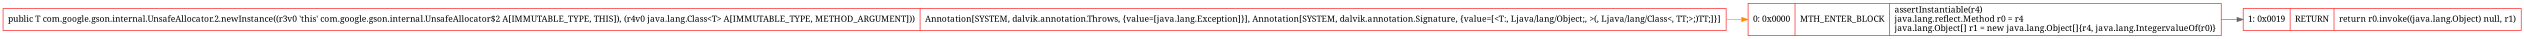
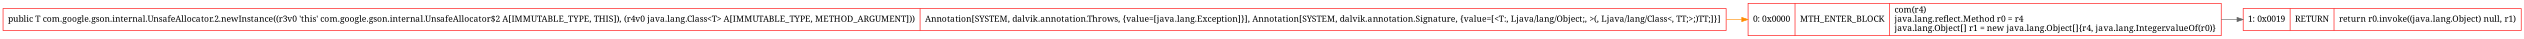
  digraph {
    rankdir=LR
    fontname="Noto Serif"
    node [shape=record color=red fontname="Noto Serif"]
    edge [fontname="Noto Serif"]
-   n1 [label="{0\:\ 0x0000|MTH_ENTER_BLOCK\l|assertInstantiable(r4)\ljava.lang.reflect.Method r0 = r4\ljava.lang.Object[] r1 = new java.lang.Object[]\{r4, java.lang.Integer.valueOf(r0)\}\l}"]
+   n1 [label="{0\:\ 0x0000|MTH_ENTER_BLOCK\l|com(r4)\ljava.lang.reflect.Method r0 = r4\ljava.lang.Object[] r1 = new java.lang.Object[]\{r4, java.lang.Integer.valueOf(r0)\}\l}"]
    n2 [label="{1\:\ 0x0019|RETURN\l|return r0.invoke((java.lang.Object) null, r1)\l}"]
    n3 [label="{public T com.google.gson.internal.UnsafeAllocator.2.newInstance((r3v0 'this' com.google.gson.internal.UnsafeAllocator$2 A[IMMUTABLE_TYPE, THIS]), (r4v0 java.lang.Class\<T\> A[IMMUTABLE_TYPE, METHOD_ARGUMENT]))  | Annotation[SYSTEM, dalvik.annotation.Throws, \{value=[java.lang.Exception]\}], Annotation[SYSTEM, dalvik.annotation.Signature, \{value=[\<T:, Ljava\/lang\/Object;, \>(, Ljava\/lang\/Class\<, TT;\>;)TT;]\}]\l}"]
    n1 -> n2 [color=gray40]
    n3 -> n1 [color=darkorange]
  }
